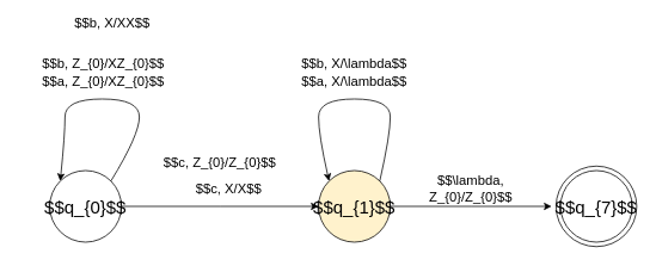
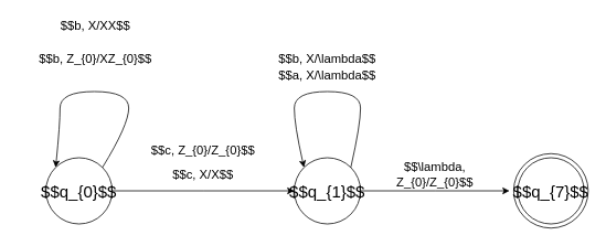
  <mxCell id="0" />
  <mxCell id="1" parent="0" />
  <mxCell id="2" value="" style="ellipse;whiteSpace=wrap;html=1;aspect=fixed;" vertex="1" parent="1"><mxGeometry x="620" y="185" width="90" height="90" as="geometry" /></mxCell>
  <mxCell id="3" style="edgeStyle=orthogonalEdgeStyle;rounded=0;orthogonalLoop=1;jettySize=auto;html=1;" edge="1" parent="1" source="4"><mxGeometry relative="1" as="geometry"><mxPoint x="355" y="230" as="targetPoint" /></mxGeometry></mxCell>
  <mxCell id="4" value="&lt;div style=&quot;font-size: 20px&quot;&gt;&lt;font style=&quot;font-size: 20px&quot;&gt;$$q_{0}$$&lt;br&gt;&lt;/font&gt;&lt;/div&gt;" style="ellipse;whiteSpace=wrap;html=1;aspect=fixed;" vertex="1" parent="1"><mxGeometry x="55" y="190" width="80" height="80" as="geometry" /></mxCell>
  <mxCell id="5" style="edgeStyle=orthogonalEdgeStyle;rounded=0;orthogonalLoop=1;jettySize=auto;html=1;" edge="1" parent="1" source="6"><mxGeometry relative="1" as="geometry"><mxPoint x="615" y="230" as="targetPoint" /></mxGeometry></mxCell>
- <mxCell id="6" value="&lt;div style=&quot;font-size: 20px&quot;&gt;&lt;font style=&quot;font-size: 20px&quot;&gt;$$q_{1}$$&lt;br&gt;&lt;/font&gt;&lt;/div&gt;" style="ellipse;whiteSpace=wrap;html=1;aspect=fixed;fillColor=#fff2cc;" vertex="1" parent="1"><mxGeometry x="355" y="190" width="80" height="80" as="geometry" /></mxCell>
- <mxCell id="7" value="&lt;font style=&quot;font-size: 15px&quot;&gt;$$c, X/X$$&lt;/font&gt;" style="text;html=1;strokeColor=none;fillColor=none;align=center;verticalAlign=middle;whiteSpace=wrap;rounded=0;" vertex="1" parent="1"><mxGeometry x="175" y="200" width="160" height="20" as="geometry" /></mxCell>
+ <mxCell id="6" value="&lt;div style=&quot;font-size: 20px&quot;&gt;&lt;font style=&quot;font-size: 20px&quot;&gt;$$q_{1}$$&lt;br&gt;&lt;/font&gt;&lt;/div&gt;" style="ellipse;whiteSpace=wrap;html=1;aspect=fixed;" vertex="1" parent="1"><mxGeometry x="355" y="190" width="80" height="80" as="geometry" /></mxCell>
+ <mxCell id="7" value="&lt;font style=&quot;font-size: 15px&quot;&gt;$$c, X/X$$&lt;/font&gt;" style="text;html=1;strokeColor=none;fillColor=none;align=center;verticalAlign=middle;whiteSpace=wrap;rounded=0;" vertex="1" parent="1"><mxGeometry x="165" y="200" width="160" height="20" as="geometry" /></mxCell>
  <mxCell id="8" value="&lt;div style=&quot;font-size: 20px&quot;&gt;&lt;font style=&quot;font-size: 20px&quot;&gt;$$q_{7}$$&lt;br&gt;&lt;/font&gt;&lt;/div&gt;" style="ellipse;whiteSpace=wrap;html=1;aspect=fixed;" vertex="1" parent="1"><mxGeometry x="625" y="190" width="80" height="80" as="geometry" /></mxCell>
  <mxCell id="9" value="&lt;font style=&quot;font-size: 15px&quot;&gt;$$\lambda, Z_{0}/Z_{0}$$&lt;/font&gt;" style="text;html=1;strokeColor=none;fillColor=none;align=center;verticalAlign=middle;whiteSpace=wrap;rounded=0;" vertex="1" parent="1"><mxGeometry x="445" y="200" width="160" height="20" as="geometry" /></mxCell>
  <mxCell id="10" value="" style="curved=1;endArrow=classic;html=1;exitX=1;exitY=0;exitDx=0;exitDy=0;entryX=0;entryY=0;entryDx=0;entryDy=0;" edge="1" parent="1" source="6" target="6"><mxGeometry width="50" height="50" relative="1" as="geometry"><mxPoint x="375" y="220" as="sourcePoint" /><mxPoint x="425" y="170" as="targetPoint" /><Array as="points"><mxPoint x="435" y="150" /><mxPoint x="435" y="110" /><mxPoint x="355" y="110" /><mxPoint x="355" y="150" /></Array></mxGeometry></mxCell>
  <mxCell id="11" value="&lt;font style=&quot;font-size: 15px&quot;&gt;$$a, X/\lambda$$&lt;/font&gt;" style="text;html=1;strokeColor=none;fillColor=none;align=center;verticalAlign=middle;whiteSpace=wrap;rounded=0;" vertex="1" parent="1"><mxGeometry x="315" y="80" width="160" height="20" as="geometry" /></mxCell>
  <mxCell id="12" value="&lt;font style=&quot;font-size: 15px&quot;&gt;$$b, X/\lambda$$&lt;/font&gt;" style="text;html=1;strokeColor=none;fillColor=none;align=center;verticalAlign=middle;whiteSpace=wrap;rounded=0;" vertex="1" parent="1"><mxGeometry x="315" y="60" width="160" height="20" as="geometry" /></mxCell>
  <mxCell id="13" value="" style="curved=1;endArrow=classic;html=1;exitX=1;exitY=0;exitDx=0;exitDy=0;entryX=0;entryY=0;entryDx=0;entryDy=0;" edge="1" parent="1" source="4" target="4"><mxGeometry width="50" height="50" relative="1" as="geometry"><mxPoint x="423.284" y="201.716" as="sourcePoint" /><mxPoint x="366.716" y="201.716" as="targetPoint" /><Array as="points"><mxPoint x="155" y="150" /><mxPoint x="155" y="110" /><mxPoint x="72" y="110" /><mxPoint x="72" y="150" /></Array></mxGeometry></mxCell>
- <mxCell id="14" value="&lt;font style=&quot;font-size: 15px&quot;&gt;$$a, Z_{0}/XZ_{0}$$&lt;/font&gt;" style="text;html=1;strokeColor=none;fillColor=none;align=center;verticalAlign=middle;whiteSpace=wrap;rounded=0;" vertex="1" parent="1"><mxGeometry x="20" y="80" width="190" height="20" as="geometry" /></mxCell>
  <mxCell id="15" value="&lt;font style=&quot;font-size: 15px&quot;&gt;$$b, Z_{0}/XZ_{0}$$&lt;/font&gt;" style="text;html=1;strokeColor=none;fillColor=none;align=center;verticalAlign=middle;whiteSpace=wrap;rounded=0;" vertex="1" parent="1"><mxGeometry x="20" y="60" width="190" height="20" as="geometry" /></mxCell>
- <mxCell id="16" value="&lt;font style=&quot;font-size: 15px&quot;&gt;$$b, X/XX$$&lt;/font&gt;" style="text;html=1;strokeColor=none;fillColor=none;align=center;verticalAlign=middle;whiteSpace=wrap;rounded=0;" vertex="1" parent="1"><mxGeometry x="30" y="15" width="190" height="20" as="geometry" /></mxCell>
+ <mxCell id="16" value="&lt;font style=&quot;font-size: 15px&quot;&gt;$$b, X/XX$$&lt;/font&gt;" style="text;html=1;strokeColor=none;fillColor=none;align=center;verticalAlign=middle;whiteSpace=wrap;rounded=0;" vertex="1" parent="1"><mxGeometry x="20" y="20" width="190" height="20" as="geometry" /></mxCell>
  <mxCell id="17" value="&lt;font style=&quot;font-size: 15px&quot;&gt;$$c, Z_{0}/Z_{0}$$&lt;/font&gt;" style="text;html=1;strokeColor=none;fillColor=none;align=center;verticalAlign=middle;whiteSpace=wrap;rounded=0;" vertex="1" parent="1"><mxGeometry x="165" y="170" width="160" height="20" as="geometry" /></mxCell>
